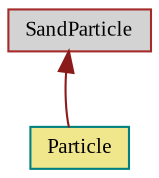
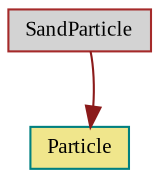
  digraph {
    fontname="Liberation Serif"
    node [fontname="Liberation Serif" fontsize=10 shape=record style=filled]
    n1 [color=brown fillcolor=lightgrey fontcolor=black height=0.2 label=SandParticle width=0.4]
    n2 [color=teal fillcolor=khaki height=0.2 label=Particle width=0.4]
-   n1 -> n2 [color=firebrick4 dir=back fontname="Liberation Serif" fontsize=10 labelfontname=Helvetica labelfontsize=10 style=solid]
+   n2 -> n1 [color=firebrick4 dir=back fontname="Liberation Serif" fontsize=10 labelfontname=Helvetica labelfontsize=10 style=solid]
  }
